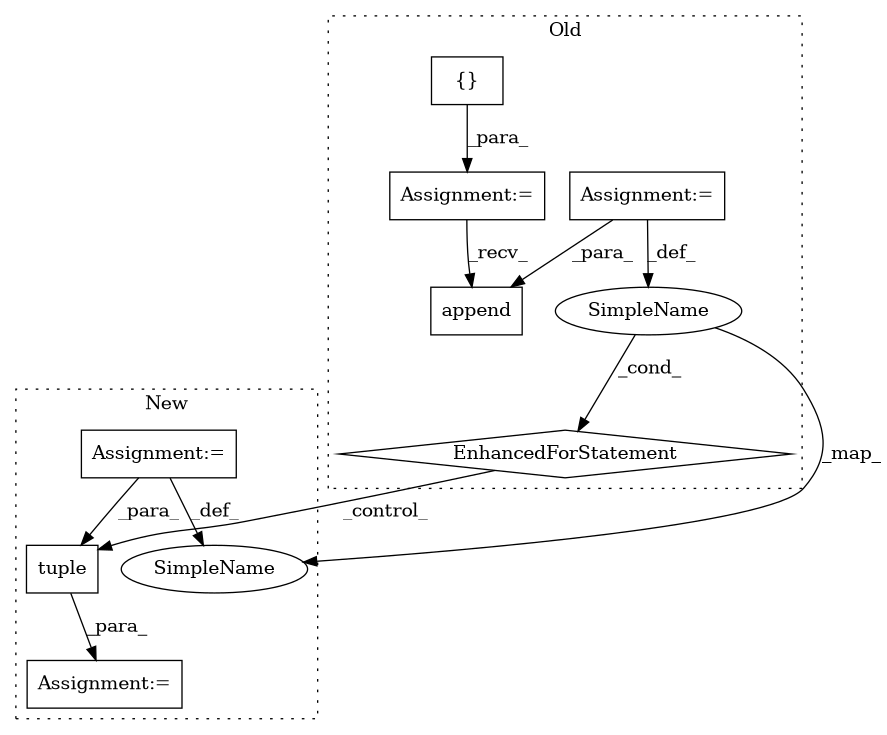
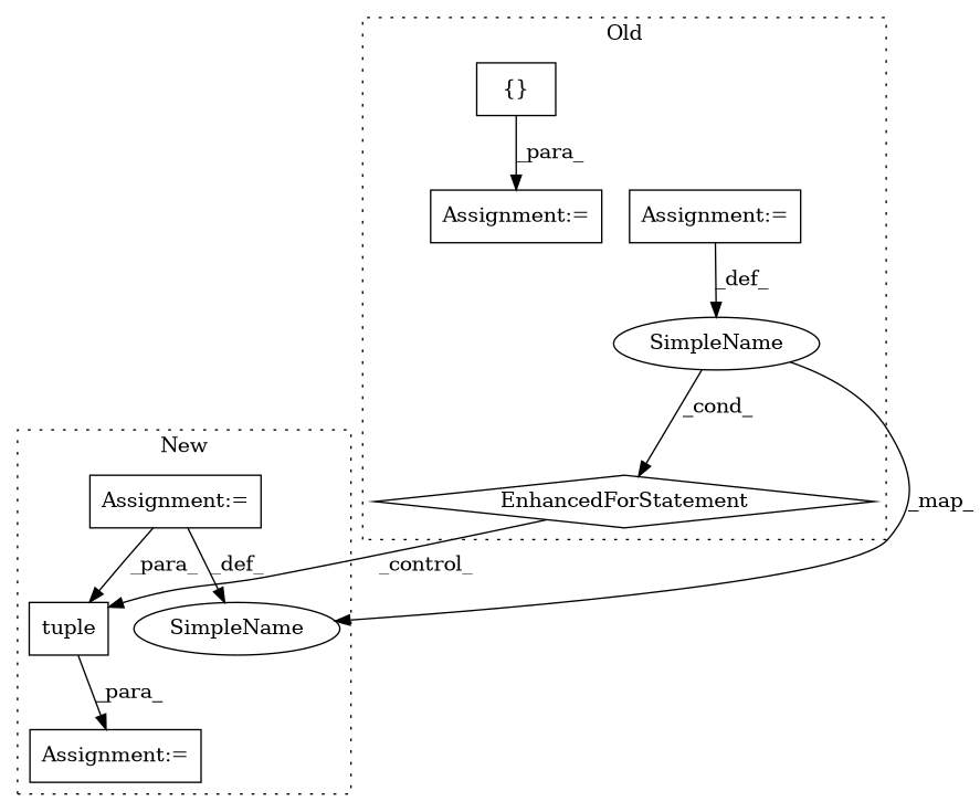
  digraph {
    node [a=7 l=1 shape=box]
-   n1 [a=32 l="7,1" label=append s="2978,3027"]
    n2 [a=70 l="53,2" label=EnhancedForStatement s="2863,2958" shape=diamond]
    n3 [l=5 label="Assignment:=" s=2674]
    n4 [label="Assignment:=" s=2842]
    n5 [a=4 l=2 label="{}" s=2855]
    n6 [a=42 l=3 label=SimpleName s=2920 shape=ellipse]
    n7 [a=32 l="6,2" label=tuple s="3350,3397"]
    n8 [l="57,2" label="Assignment:=" s="3601,3699"]
    n9 [l=41 label="Assignment:=" s=3457]
    n10 [a=42 label=SimpleName s=3460 shape=ellipse]
    subgraph cluster_1 {
      label=Old
      style=dotted
-     n1
      n2
      n3
      n4
      n5
      n6
    }
    subgraph cluster_2 {
      label=New
      style=dotted
      n7
      n8
      n9
      n10
    }
    n2 -> n7 [label=_control_]
-   n3 -> n1 [label=_para_]
    n3 -> n6 [label=_def_]
-   n4 -> n1 [label=_recv_]
    n5 -> n4 [label=_para_]
    n6 -> n2 [label=_cond_]
    n6 -> n10 [label=_map_]
    n7 -> n8 [label=_para_]
    n9 -> n7 [label=_para_]
    n9 -> n10 [label=_def_]
  }
